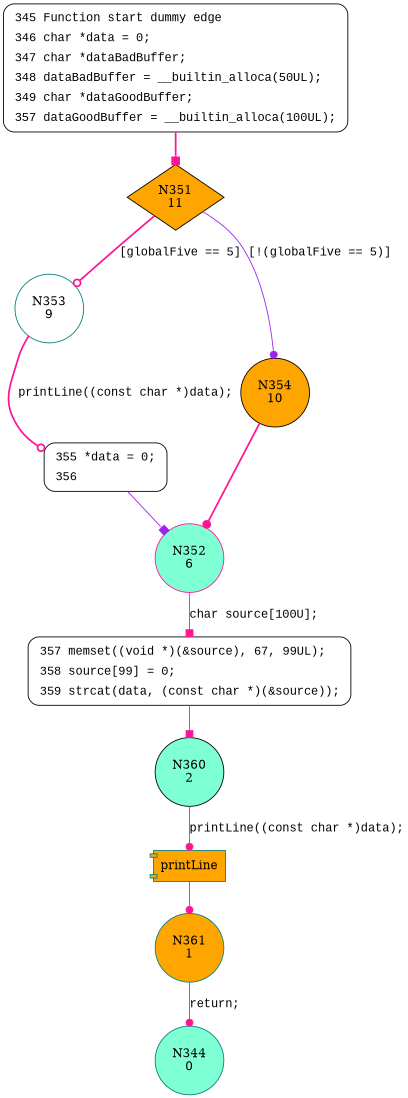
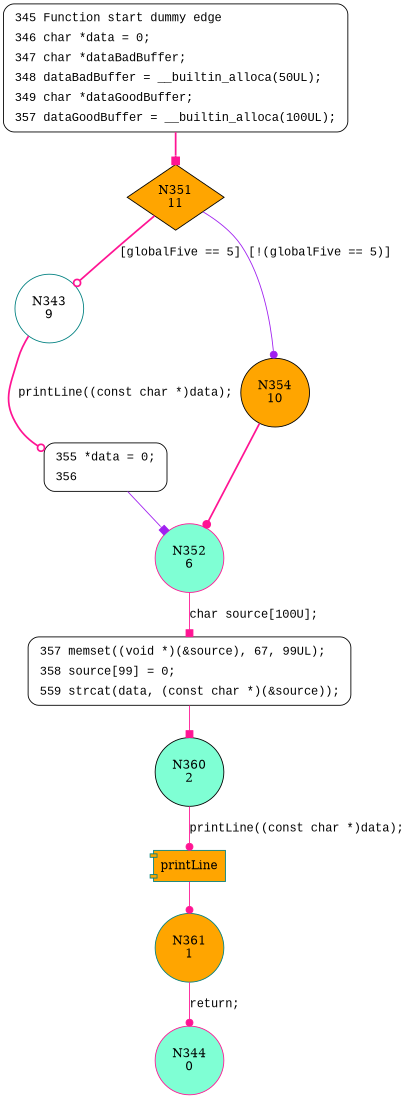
  digraph {
    node [fillcolor=orange shape=circle style=filled]
    edge [arrowhead=dot color=deeppink fontname="Courier New" style=solid]
    n1 [color=black label="N351\n11" shape=diamond]
-   n2 [color=teal fillcolor=white label="N353\n9"]
+   n2 [color=teal fillcolor=white label="N343\n9"]
    n3 [color=black label="N354\n10"]
    n4 [fillcolor=white fontname="Courier New" label=<<table border="0" cellborder="0" cellpadding="3" bgcolor="white"><tr><td align="right">355</td><td align="left">*data = 0;</td></tr><tr><td align="right">356</td><td align="left"></td></tr></table>> penwidth=1 shape=Mrecord style="filled,bold"]
    n5 [color=deeppink fillcolor=aquamarine label="N352\n6"]
-   n6 [fillcolor=white fontname="Courier New" label=<<table border="0" cellborder="0" cellpadding="3" bgcolor="white"><tr><td align="right">357</td><td align="left">memset((void *)(&amp;source), 67, 99UL);</td></tr><tr><td align="right">358</td><td align="left">source[99] = 0;</td></tr><tr><td align="right">359</td><td align="left">strcat(data, (const char *)(&amp;source));</td></tr></table>> penwidth=1 shape=Mrecord style="filled,bold"]
+   n6 [fillcolor=white fontname="Courier New" label=<<table border="0" cellborder="0" cellpadding="3" bgcolor="white"><tr><td align="right">357</td><td align="left">memset((void *)(&amp;source), 67, 99UL);</td></tr><tr><td align="right">358</td><td align="left">source[99] = 0;</td></tr><tr><td align="right">559</td><td align="left">strcat(data, (const char *)(&amp;source));</td></tr></table>> penwidth=1 shape=Mrecord style="filled,bold"]
    n7 [color=black fillcolor=aquamarine label="N360\n2"]
    n8 [color=teal label=printLine shape=component]
    n9 [color=teal label="N361\n1"]
-   n10 [color=teal fillcolor=aquamarine label="N344\n0"]
+   n10 [color=deeppink fillcolor=aquamarine label="N344\n0"]
    n11 [fillcolor=white fontname="Courier New" label=<<table border="0" cellborder="0" cellpadding="3" bgcolor="white"><tr><td align="right">345</td><td align="left">Function start dummy edge</td></tr><tr><td align="right">346</td><td align="left">char *data = 0;</td></tr><tr><td align="right">347</td><td align="left">char *dataBadBuffer;</td></tr><tr><td align="right">348</td><td align="left">dataBadBuffer = __builtin_alloca(50UL);</td></tr><tr><td align="right">349</td><td align="left">char *dataGoodBuffer;</td></tr><tr><td align="right">357</td><td align="left">dataGoodBuffer = __builtin_alloca(100UL);</td></tr></table>> penwidth=1 shape=Mrecord style="filled,bold"]
    n1 -> n2 [arrowhead=odot label="[globalFive == 5]" style=bold]
    n1 -> n3 [color=purple label="[!(globalFive == 5)]"]
    n2 -> n4 [arrowhead=odot label="printLine((const char *)data);" style=bold]
    n3 -> n5 [style=bold]
    n4 -> n5 [arrowhead=box color=purple fontname=""]
    n5 -> n6 [arrowhead=box label="char source[100U];"]
    n6 -> n7 [arrowhead=box fontname=""]
    n7 -> n8 [label="printLine((const char *)data);"]
    n8 -> n9
    n9 -> n10 [label="return;"]
    n11 -> n1 [arrowhead=box style=bold fontname=""]
  }
